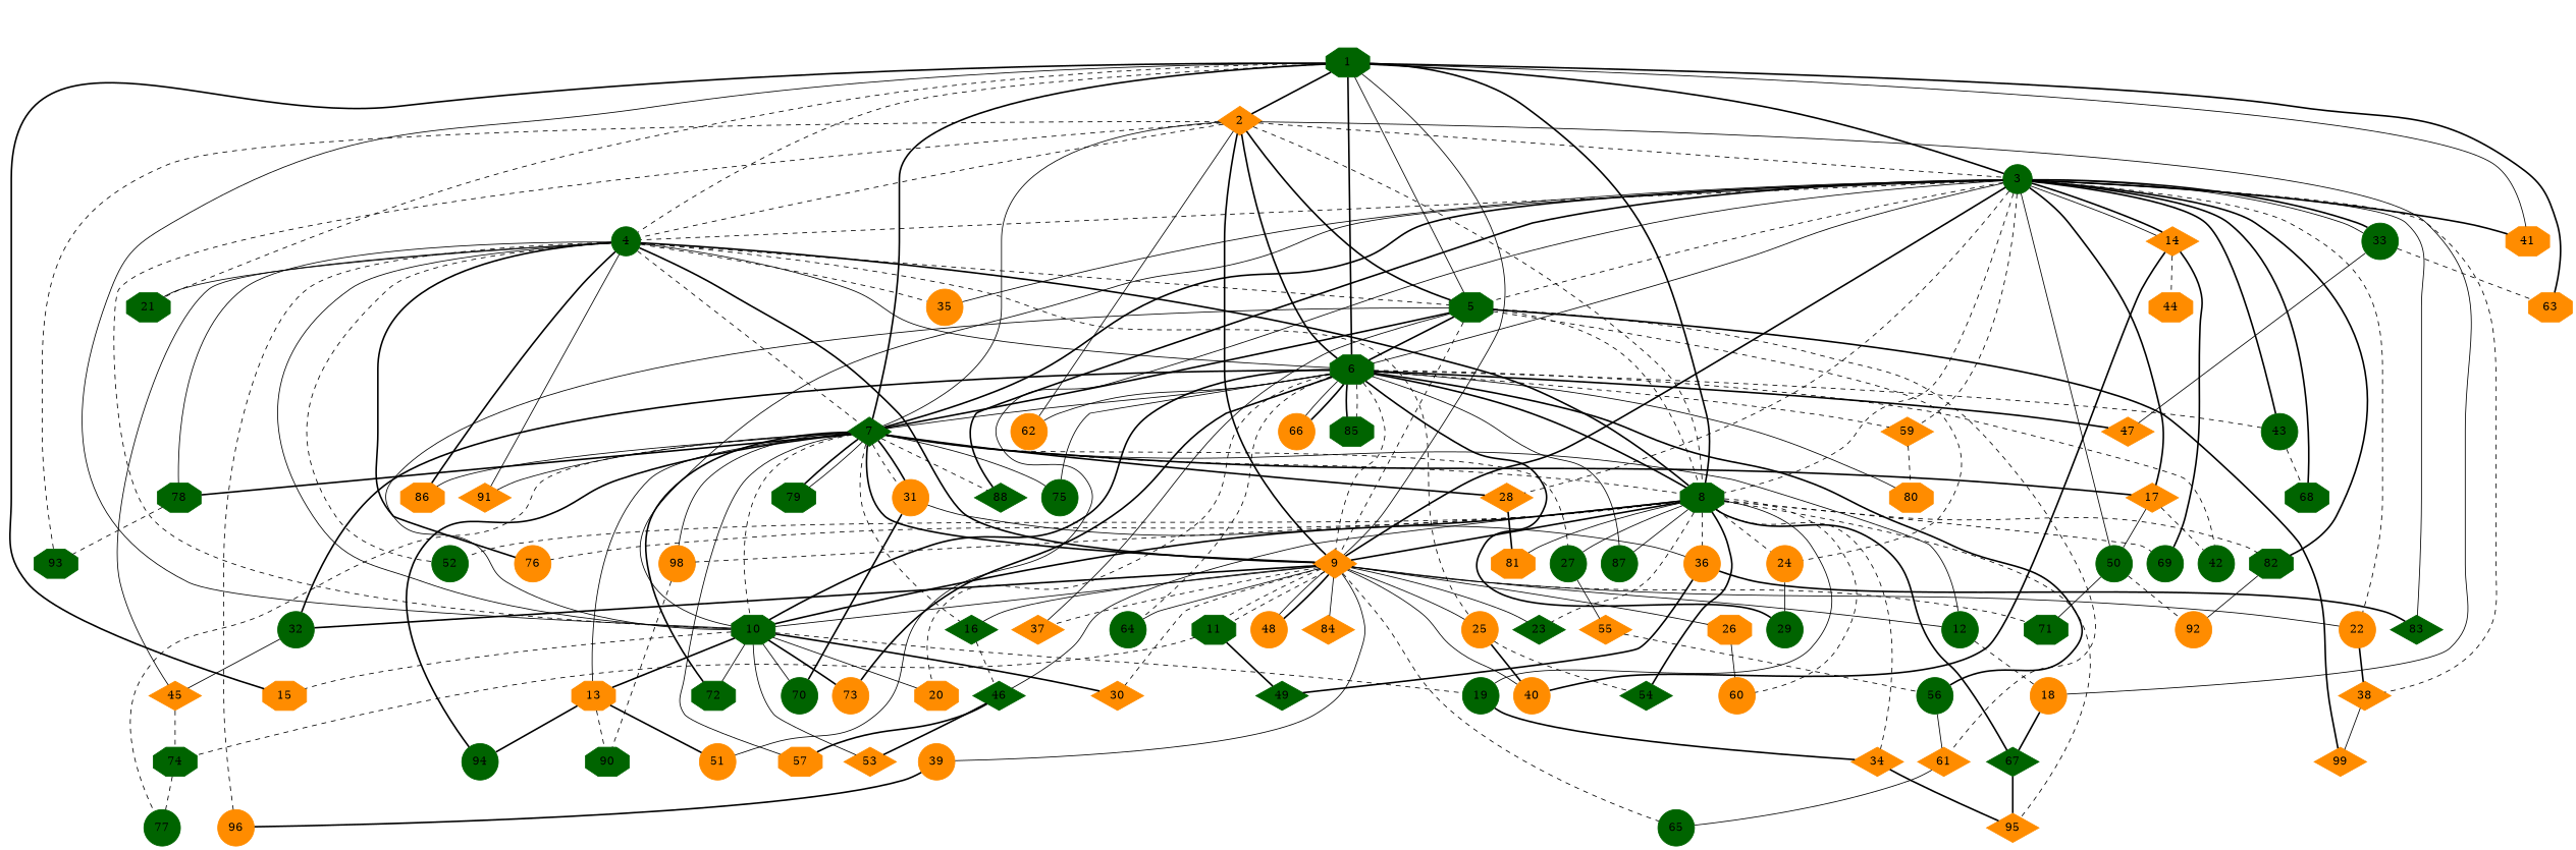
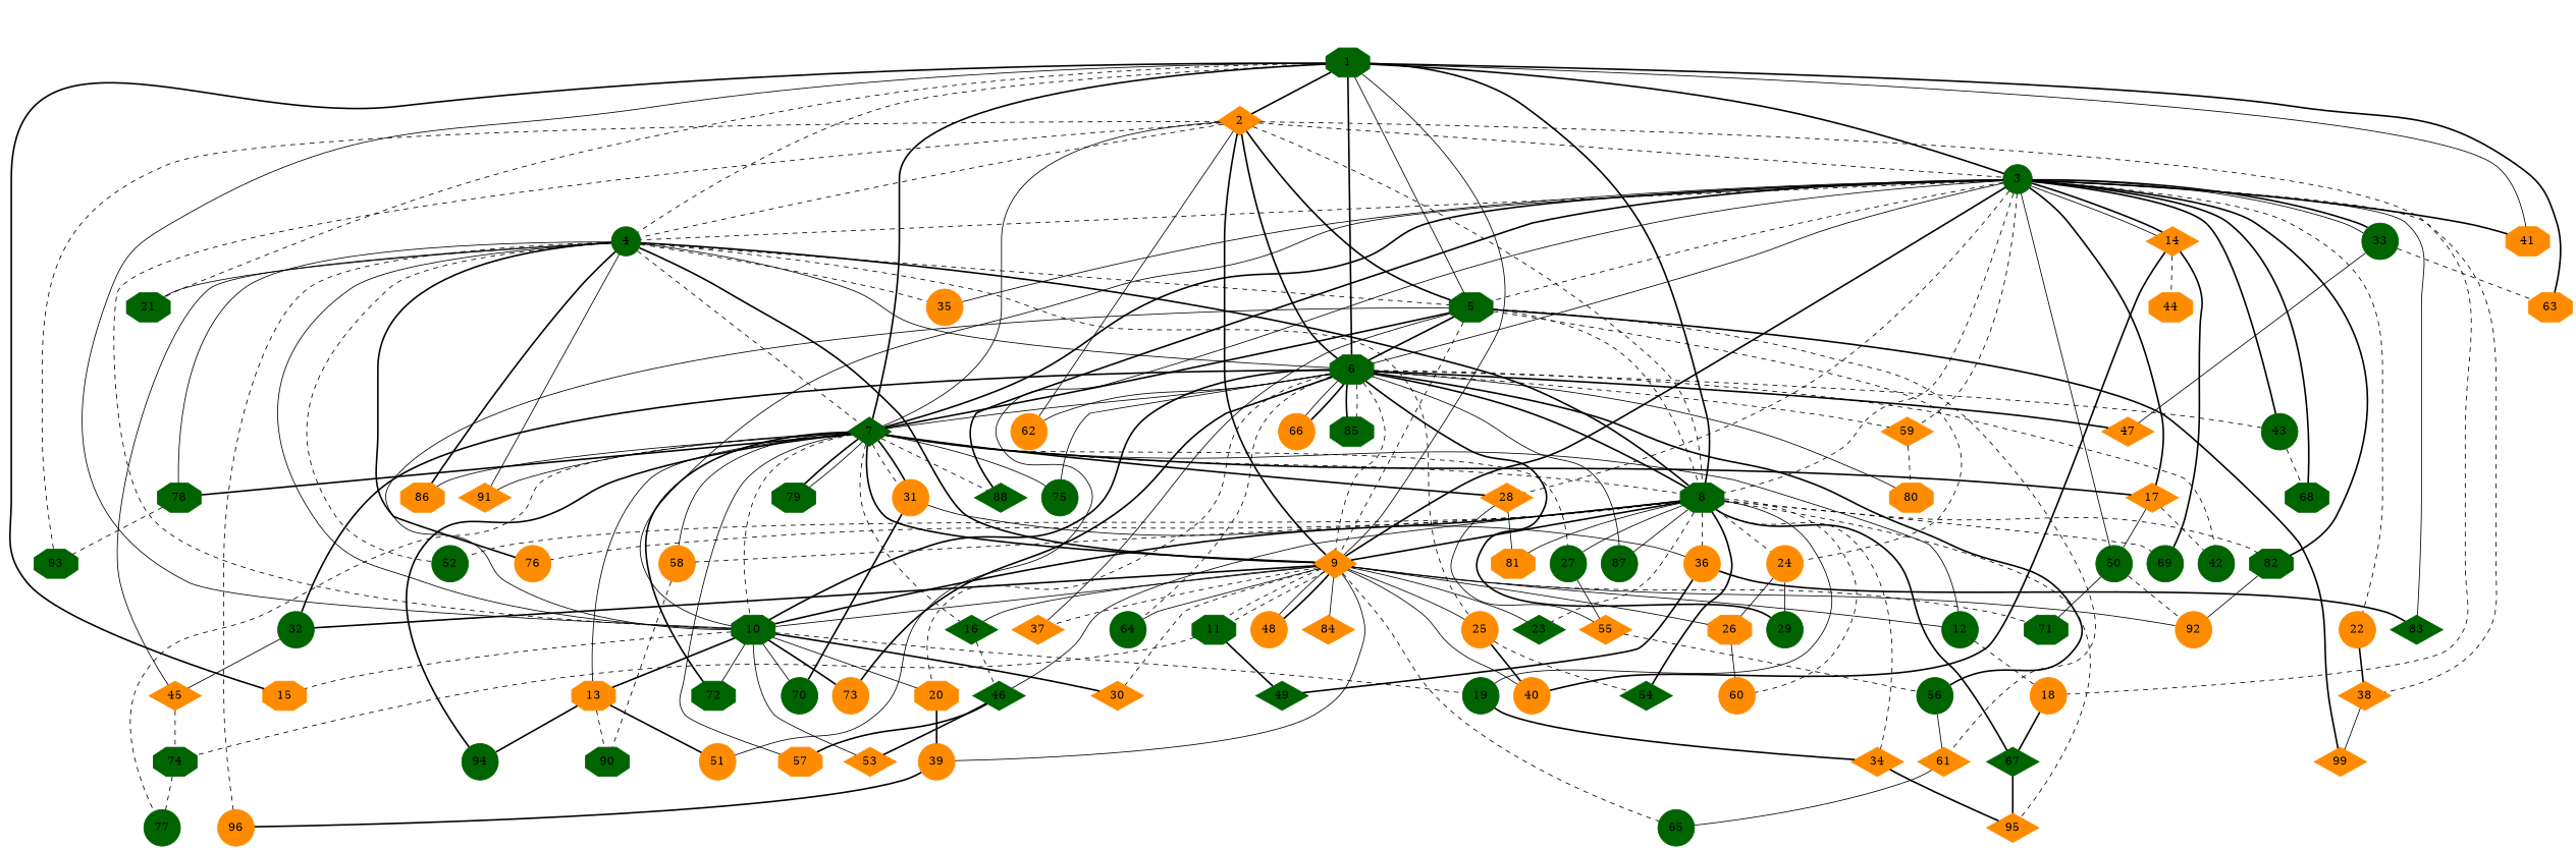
  graph {
    node [color=darkorange shape=circle style=filled]
    edge [style=dashed]
    1 [color=darkgreen shape=octagon]
    2 [shape=diamond]
    3 [color=darkgreen]
    4 [color=darkgreen]
    5 [color=darkgreen shape=octagon]
    6 [color=darkgreen shape=octagon]
    7 [color=darkgreen shape=diamond]
    8 [color=darkgreen shape=octagon]
    9 [shape=diamond]
    10 [color=darkgreen shape=octagon]
    15 [shape=octagon]
    21 [color=darkgreen shape=octagon]
    41 [shape=octagon]
    63 [shape=octagon]
    18
    62
    93 [color=darkgreen shape=octagon]
    14 [shape=diamond]
    17 [shape=diamond]
    22
    28 [shape=diamond]
    33 [color=darkgreen]
    35
    38 [shape=diamond]
    43 [color=darkgreen]
    50 [color=darkgreen]
    51
    59 [shape=diamond]
    68 [color=darkgreen shape=octagon]
    82 [color=darkgreen shape=octagon]
    83 [color=darkgreen shape=diamond]
    88 [color=darkgreen shape=diamond]
    25
    45 [shape=diamond]
    52 [color=darkgreen]
    76
    78 [color=darkgreen shape=octagon]
    86 [shape=octagon]
    91 [shape=diamond]
    96
    24
    37 [shape=diamond]
    61 [shape=diamond]
    n44 [label=99 shape=diamond]
    20 [shape=octagon]
    29 [color=darkgreen]
    32 [color=darkgreen]
    42 [color=darkgreen]
    47 [shape=diamond]
    56 [color=darkgreen]
    64 [color=darkgreen]
    66
    73
    75 [color=darkgreen]
    80 [shape=octagon]
    85 [color=darkgreen shape=octagon]
    87 [color=darkgreen]
    12 [color=darkgreen]
    13 [shape=octagon]
    16 [color=darkgreen shape=diamond]
    27 [color=darkgreen]
    31
    57 [shape=octagon]
-   58 [label=98]
+   58
    72 [color=darkgreen shape=octagon]
    77 [color=darkgreen]
    79 [color=darkgreen shape=octagon]
    94 [color=darkgreen]
    19 [color=darkgreen]
    23 [color=darkgreen shape=diamond]
    34 [shape=diamond]
    36
    46 [color=darkgreen shape=diamond]
    54 [color=darkgreen shape=diamond]
    60
    67 [color=darkgreen shape=diamond]
    69 [color=darkgreen]
    81 [shape=octagon]
    95 [shape=diamond]
    11 [color=darkgreen shape=octagon]
    26 [shape=octagon]
    30 [shape=diamond]
    39
    48
    65 [color=darkgreen]
    71 [color=darkgreen shape=octagon]
    84 [shape=diamond]
    40
    53 [shape=diamond]
    70 [color=darkgreen]
    44 [shape=octagon]
    55 [shape=diamond]
    92
    74 [color=darkgreen shape=octagon]
    90 [color=darkgreen shape=octagon]
    49 [color=darkgreen shape=diamond]
    1 -- 2 [style=bold]
    1 -- 3 [style=bold]
    1 -- 4
    1 -- 5 [style=solid]
    1 -- 6 [style=bold]
    1 -- 7 [style=bold]
    1 -- 8 [style=bold]
    1 -- 9 [style=solid]
    1 -- 10 [style=solid]
    1 -- 15 [style=bold]
    1 -- 21
    1 -- 41 [style=solid]
    1 -- 63 [style=bold]
    2 -- 3
    2 -- 4
    2 -- 5 [style=bold]
    2 -- 6 [style=bold]
    2 -- 7 [style=solid]
    2 -- 8
    2 -- 9 [style=bold]
    2 -- 10
-   2 -- 18 [style=solid]
+   2 -- 18
    2 -- 62 [style=solid]
    2 -- 93
    3 -- 4
    3 -- 5
    3 -- 6 [style=solid]
    3 -- 7 [style=bold]
    3 -- 8
    3 -- 9 [style=bold]
    3 -- 10 [style=solid]
    3 -- 41 [style=bold]
    3 -- 14 [style=solid]
    3 -- 14 [style=bold]
    3 -- 17 [style=bold]
    3 -- 22
    3 -- 28
    3 -- 33 [style=solid]
    3 -- 33 [style=bold]
    3 -- 35 [style=solid]
    3 -- 38
    3 -- 43 [style=bold]
    3 -- 50 [style=solid]
    3 -- 51 [style=solid]
    3 -- 59
    3 -- 68 [style=bold]
    3 -- 82 [style=bold]
    3 -- 83 [style=solid]
    3 -- 88 [style=bold]
    4 -- 5
    4 -- 6 [style=solid]
    4 -- 7
    4 -- 8 [style=bold]
    4 -- 9 [style=bold]
    4 -- 10 [style=solid]
    4 -- 21 [style=solid]
    4 -- 35
    4 -- 25
    4 -- 45 [style=solid]
    4 -- 52
    4 -- 76 [style=bold]
    4 -- 78 [style=solid]
    4 -- 86 [style=bold]
    4 -- 91 [style=solid]
    4 -- 96
    5 -- 6 [style=bold]
    5 -- 7 [style=bold]
    5 -- 8
    5 -- 9
    5 -- 10 [style=solid]
    5 -- 24
    5 -- 37 [style=solid]
    5 -- 61
    5 -- n44 [style=bold]
    6 -- 7 [style=solid]
    6 -- 8 [style=bold]
    6 -- 9
    6 -- 10 [style=bold]
    6 -- 62 [style=solid]
    6 -- 43
    6 -- 59
    6 -- 20
    6 -- 29 [style=bold]
    6 -- 32 [style=bold]
    6 -- 42
    6 -- 47 [style=bold]
    6 -- 56 [style=bold]
    6 -- 64
    6 -- 66 [style=solid]
    6 -- 66 [style=bold]
    6 -- 73 [style=bold]
    6 -- 75 [style=solid]
    6 -- 80 [style=solid]
    6 -- 85 [style=bold]
    6 -- 85
    6 -- 87 [style=solid]
    7 -- 8
    7 -- 9 [style=bold]
    7 -- 10
    7 -- 17 [style=bold]
    7 -- 28 [style=bold]
    7 -- 88
    7 -- 78 [style=bold]
    7 -- 86 [style=solid]
    7 -- 91 [style=solid]
    7 -- 75 [style=solid]
    7 -- 12 [style=solid]
    7 -- 13 [style=solid]
    7 -- 16
    7 -- 27
    7 -- 31
    7 -- 31 [style=bold]
    7 -- 57 [style=solid]
    7 -- 58 [style=solid]
    7 -- 72 [style=bold]
    7 -- 77
    7 -- 79 [style=bold]
    7 -- 79 [style=solid]
    7 -- 94 [style=bold]
    8 -- 9 [style=bold]
    8 -- 10 [style=bold]
    8 -- 82
    8 -- 52
    8 -- 76
    8 -- 24
    8 -- 87 [style=solid]
    8 -- 27 [style=solid]
    8 -- 58
    8 -- 19 [style=solid]
    8 -- 23
    8 -- 34
    8 -- 36
    8 -- 46 [style=solid]
    8 -- 54 [style=bold]
    8 -- 60
    8 -- 67 [style=bold]
    8 -- 69
    8 -- 81 [style=solid]
    8 -- 95
    9 -- 10 [style=solid]
-   9 -- 22 [style=solid]
+   9 -- 92 [style=solid]
    9 -- 25 [style=solid]
    9 -- 37
    9 -- 32 [style=bold]
    9 -- 64 [style=solid]
    9 -- 12 [style=solid]
    9 -- 16 [style=solid]
    9 -- 23 [style=solid]
    9 -- 11
    9 -- 11
    9 -- 26 [style=solid]
    9 -- 30
    9 -- 39 [style=solid]
    9 -- 48 [style=solid]
    9 -- 48 [style=bold]
    9 -- 65
    9 -- 71
    9 -- 84 [style=solid]
    9 -- 40 [style=solid]
    10 -- 15
    10 -- 20 [style=solid]
    10 -- 73 [style=bold]
    10 -- 13 [style=bold]
    10 -- 72 [style=solid]
    10 -- 19
    10 -- 30 [style=bold]
    10 -- 53 [style=solid]
    10 -- 70 [style=solid]
    18 -- 67 [style=bold]
    14 -- 69 [style=bold]
    14 -- 40 [style=bold]
    14 -- 44
    17 -- 50 [style=solid]
    17 -- 42
    22 -- 38 [style=bold]
-   28 -- 81 [style=bold]
+   28 -- 81 [style=solid]
+   28 -- 55 [style=solid]
    33 -- 63
    33 -- 47 [style=solid]
    38 -- n44 [style=solid]
    43 -- 68
    50 -- 71 [style=solid]
    50 -- 92
    59 -- 80
    82 -- 92 [style=solid]
    25 -- 54
    25 -- 40 [style=bold]
    45 -- 74
    78 -- 93
    24 -- 29 [style=solid]
+   24 -- 26 [style=solid]
    61 -- 65 [style=solid]
+   20 -- 39 [style=bold]
    32 -- 45 [style=solid]
    56 -- 61 [style=solid]
    12 -- 18
    13 -- 51 [style=bold]
    13 -- 94 [style=bold]
    13 -- 90
    16 -- 46
    27 -- 55 [style=solid]
    31 -- 36 [style=solid]
    31 -- 70 [style=bold]
    58 -- 90
    19 -- 34 [style=bold]
    34 -- 95 [style=bold]
    36 -- 83 [style=bold]
    36 -- 49 [style=bold]
    46 -- 57 [style=bold]
    46 -- 53 [style=bold]
    67 -- 95 [style=bold]
    11 -- 74
    11 -- 49 [style=bold]
    26 -- 60 [style=solid]
    39 -- 96 [style=bold]
    55 -- 56
    74 -- 77
  }
